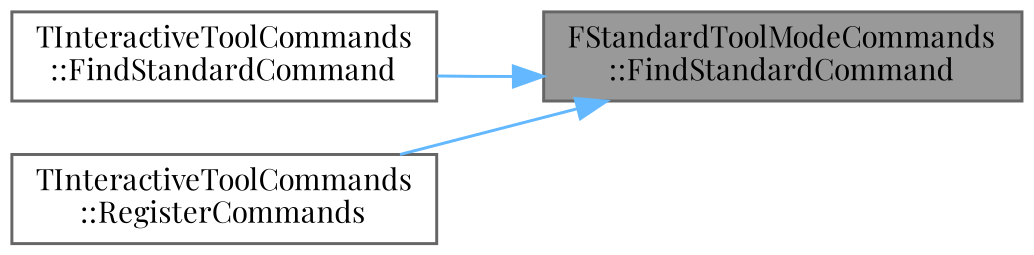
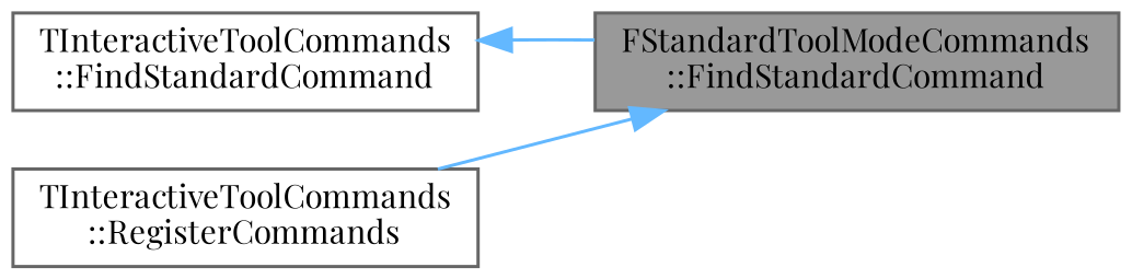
  digraph {
    fontname="Playfair Display"
    rankdir=RL
    node [color=grey40 fillcolor=white fontname="Playfair Display" fontsize=10 shape=box style=filled]
    edge [color=steelblue1 dir=back fontname="Playfair Display" fontsize=10 labelfontname=Helvetica labelfontsize=10 style=solid]
    n1 [color=gray40 fillcolor=grey60 fontcolor=black height=0.2 label="FStandardToolModeCommands\l::FindStandardCommand" width=0.4]
    n2 [height=0.2 label="TInteractiveToolCommands\l::FindStandardCommand" width=0.4]
    n3 [height=0.2 label="TInteractiveToolCommands\l::RegisterCommands" width=0.4]
-   n1 -> n2
+   n2 -> n1
    n1 -> n3
  }
